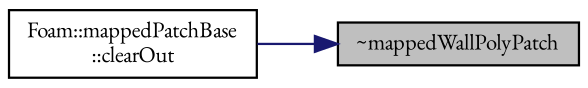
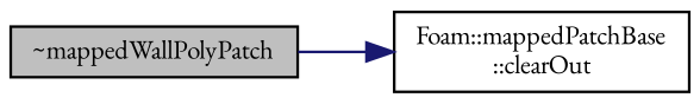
  digraph {
    rankdir=LR
    fontname="EB Garamond"
    node [color=black fontname="EB Garamond" fontsize=10 shape=record]
    n1 [fillcolor=grey75 fontcolor=black height=0.2 label="~mappedWallPolyPatch" style=filled width=0.4]
    n2 [height=0.2 label="Foam::mappedPatchBase\l::clearOut" width=0.4]
-   n2 -> n1 [color=midnightblue fontname="EB Garamond" fontsize=10 labelfontname=Helvetica labelfontsize=10 style=solid]
+   n1 -> n2 [color=midnightblue fontname="EB Garamond" fontsize=10 labelfontname=Helvetica labelfontsize=10 style=solid]
  }
